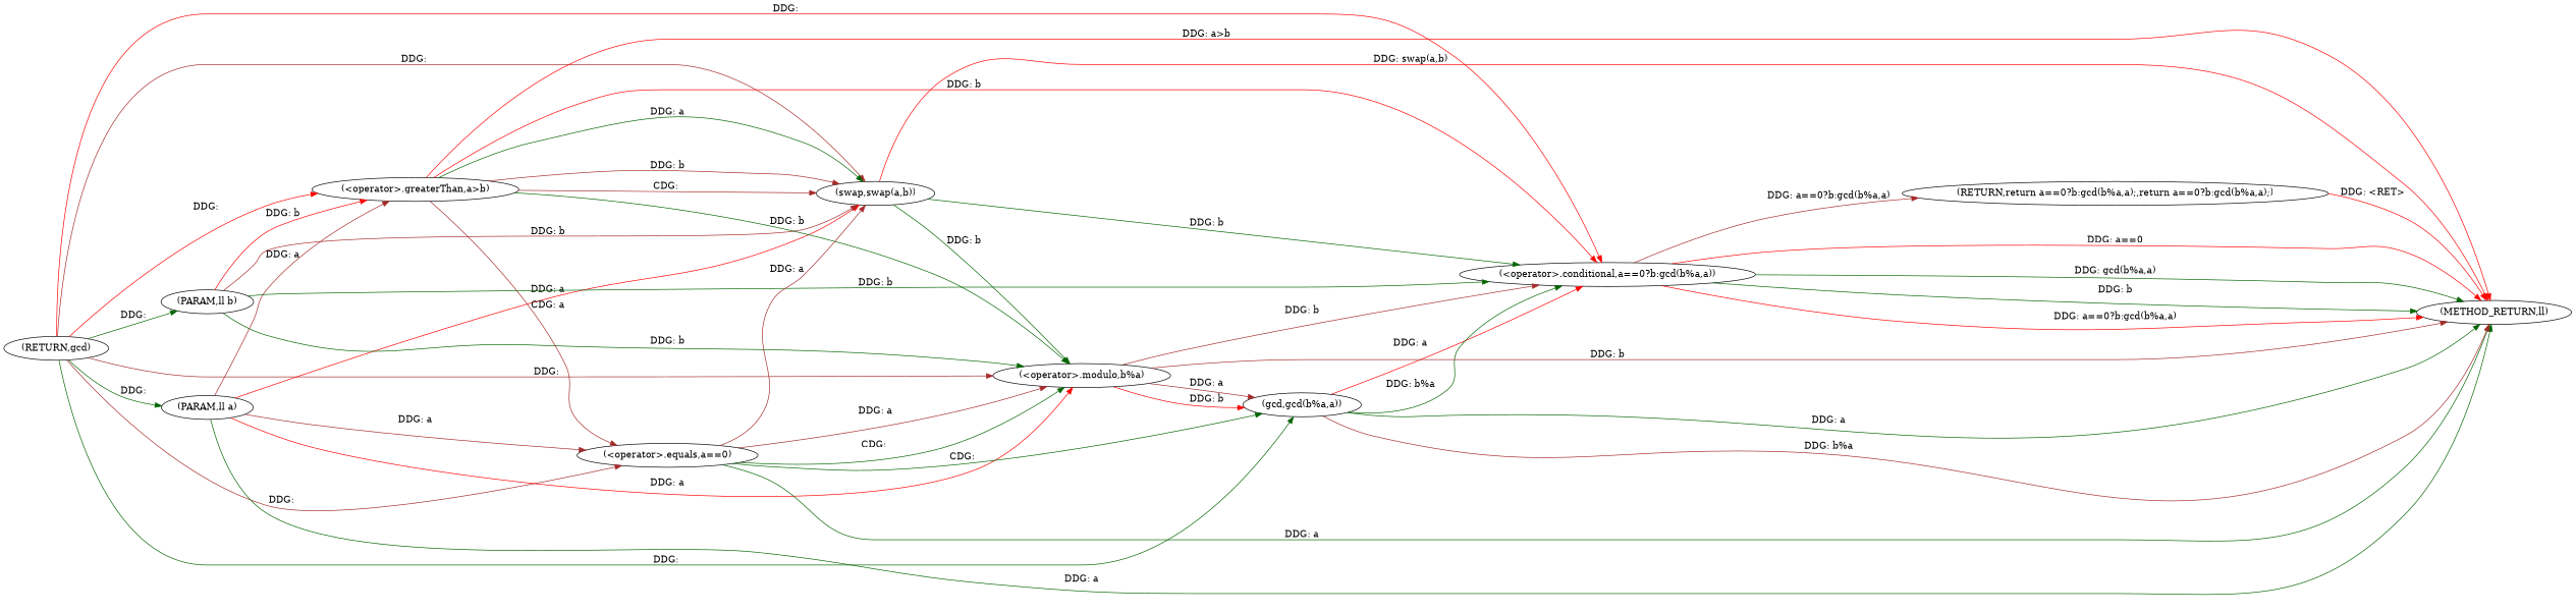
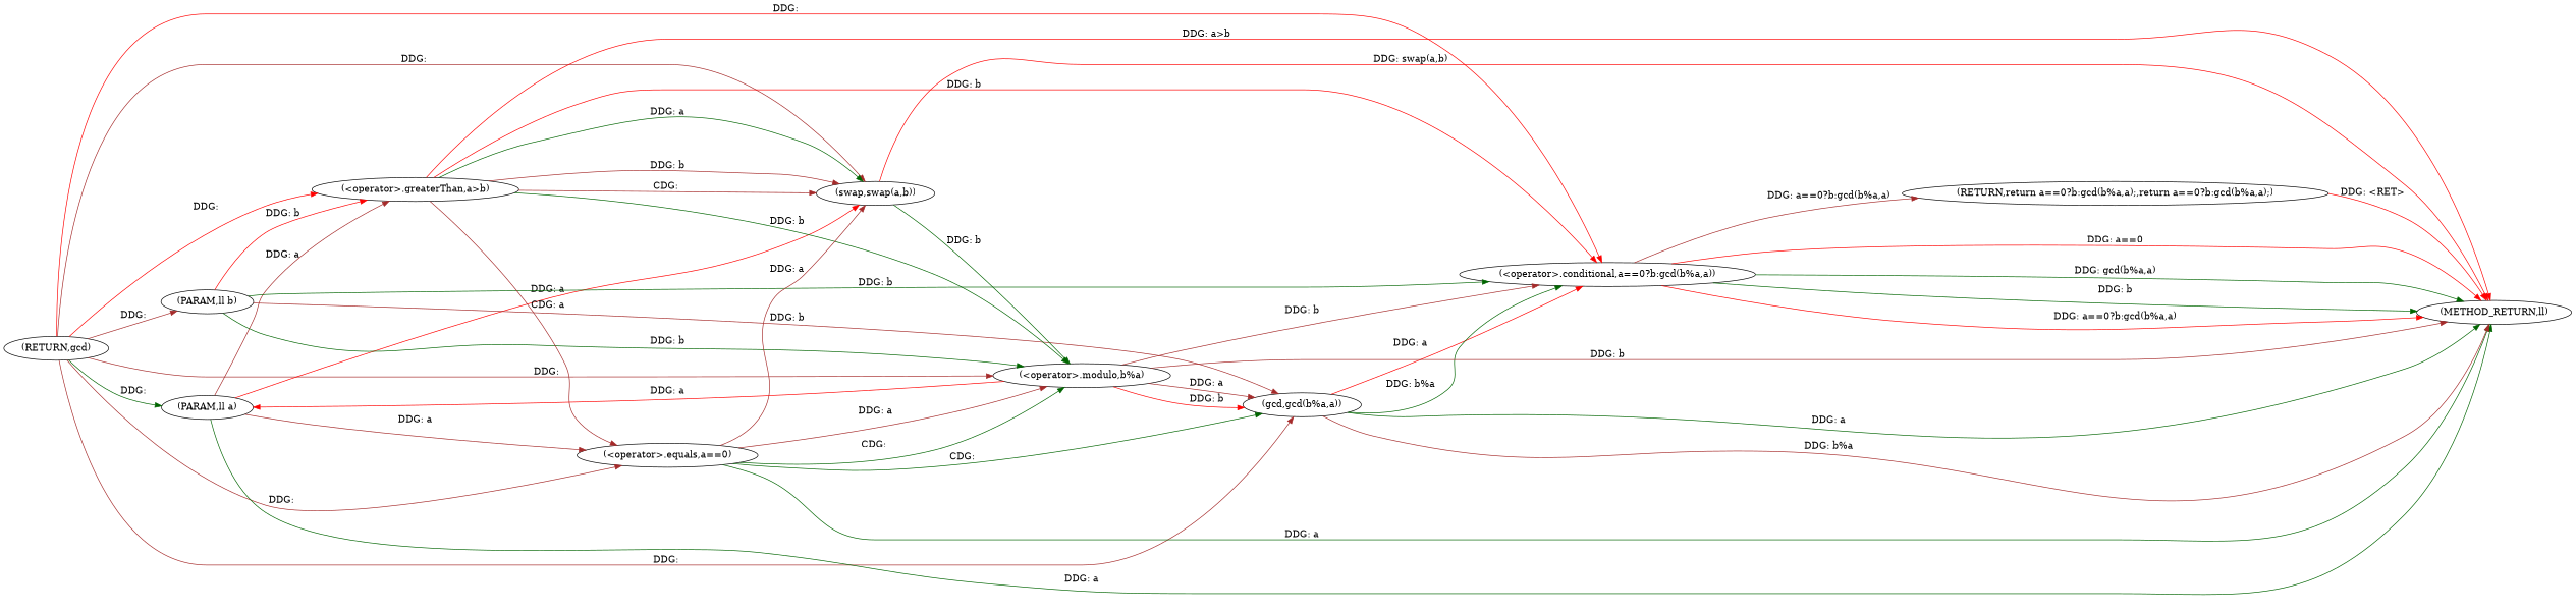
  digraph {
    rankdir=LR
    edge [color=brown]
    n1 [label="(RETURN,gcd)"]
    n2 [label="(PARAM,ll a)"]
    n3 [label="(PARAM,ll b)"]
    n4 [label="(<operator>.greaterThan,a>b)"]
    n5 [label="(swap,swap(a,b))"]
    n6 [label="(<operator>.conditional,a==0?b:gcd(b%a,a))"]
    n7 [label="(<operator>.equals,a==0)"]
    n8 [label="(gcd,gcd(b%a,a))"]
    n9 [label="(<operator>.modulo,b%a)"]
    n10 [label="(METHOD_RETURN,ll)"]
    n11 [label="(RETURN,return a==0?b:gcd(b%a,a);,return a==0?b:gcd(b%a,a);)"]
    n1 -> n2 [color=darkgreen label="DDG: "]
-   n1 -> n3 [color=darkgreen label="DDG: "]
+   n1 -> n3 [label="DDG: "]
    n1 -> n4 [color=red label="DDG: "]
    n1 -> n5 [label="DDG: "]
    n1 -> n6 [color=red label="DDG: "]
    n1 -> n7 [label="DDG: "]
-   n1 -> n8 [color=darkgreen label="DDG: "]
+   n1 -> n8 [label="DDG: "]
    n1 -> n9 [label="DDG: "]
    n2 -> n4 [label="DDG: a"]
    n2 -> n5 [color=red label="DDG: a"]
    n2 -> n7 [label="DDG: a"]
-   n2 -> n9 [color=red label="DDG: a"]
+   n9 -> n2 [color=red label="DDG: a"]
    n2 -> n10 [color=darkgreen label="DDG: a"]
    n3 -> n4 [color=red label="DDG: b"]
-   n3 -> n5 [label="DDG: b"]
+   n3 -> n8 [label="DDG: b"]
    n3 -> n6 [color=darkgreen label="DDG: b"]
    n3 -> n9 [color=darkgreen label="DDG: b"]
    n4 -> n5 [color=darkgreen label="DDG: a"]
    n4 -> n5 [label="DDG: b"]
    n4 -> n5 [label="CDG: "]
    n4 -> n6 [color=red label="DDG: b"]
    n4 -> n7 [label="CDG: a"]
    n4 -> n9 [color=darkgreen label="DDG: b"]
    n4 -> n10 [color=red label="DDG: a>b"]
-   n5 -> n6 [color=darkgreen label="DDG: b"]
    n5 -> n9 [color=darkgreen label="DDG: b"]
    n5 -> n10 [color=red label="DDG: swap(a,b)"]
    n6 -> n10 [color=red label="DDG: a==0"]
    n6 -> n10 [color=darkgreen label="DDG: gcd(b%a,a)"]
    n6 -> n10 [color=darkgreen label="DDG: b"]
    n6 -> n10 [color=red label="DDG: a==0?b:gcd(b%a,a)"]
    n6 -> n11 [label="DDG: a==0?b:gcd(b%a,a)"]
    n7 -> n5 [label="DDG: a"]
    n7 -> n8 [color=darkgreen label="CDG: "]
    n7 -> n9 [label="DDG: a"]
    n7 -> n9 [color=darkgreen label="CDG: "]
    n7 -> n10 [color=darkgreen label="DDG: a"]
    n8 -> n6 [color=red label="DDG: a"]
    n8 -> n6 [color=darkgreen label="DDG: b%a"]
    n8 -> n10 [label="DDG: b%a"]
    n8 -> n10 [color=darkgreen label="DDG: a"]
    n9 -> n6 [label="DDG: b"]
    n9 -> n8 [color=red label="DDG: b"]
    n9 -> n8 [label="DDG: a"]
    n9 -> n10 [label="DDG: b"]
    n11 -> n10 [color=red label="DDG: <RET>"]
  }
